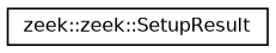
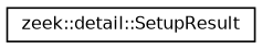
  digraph {
    rankdir=LR
-   n1 [color=black fillcolor=white fontname=Helvetica fontsize=10 height=0.2 label="zeek::zeek::SetupResult" shape=record style=filled width=0.4]
+   n1 [color=black fillcolor=white fontname=Helvetica fontsize=10 height=0.2 label="zeek::detail::SetupResult" shape=record style=filled width=0.4]
  }
